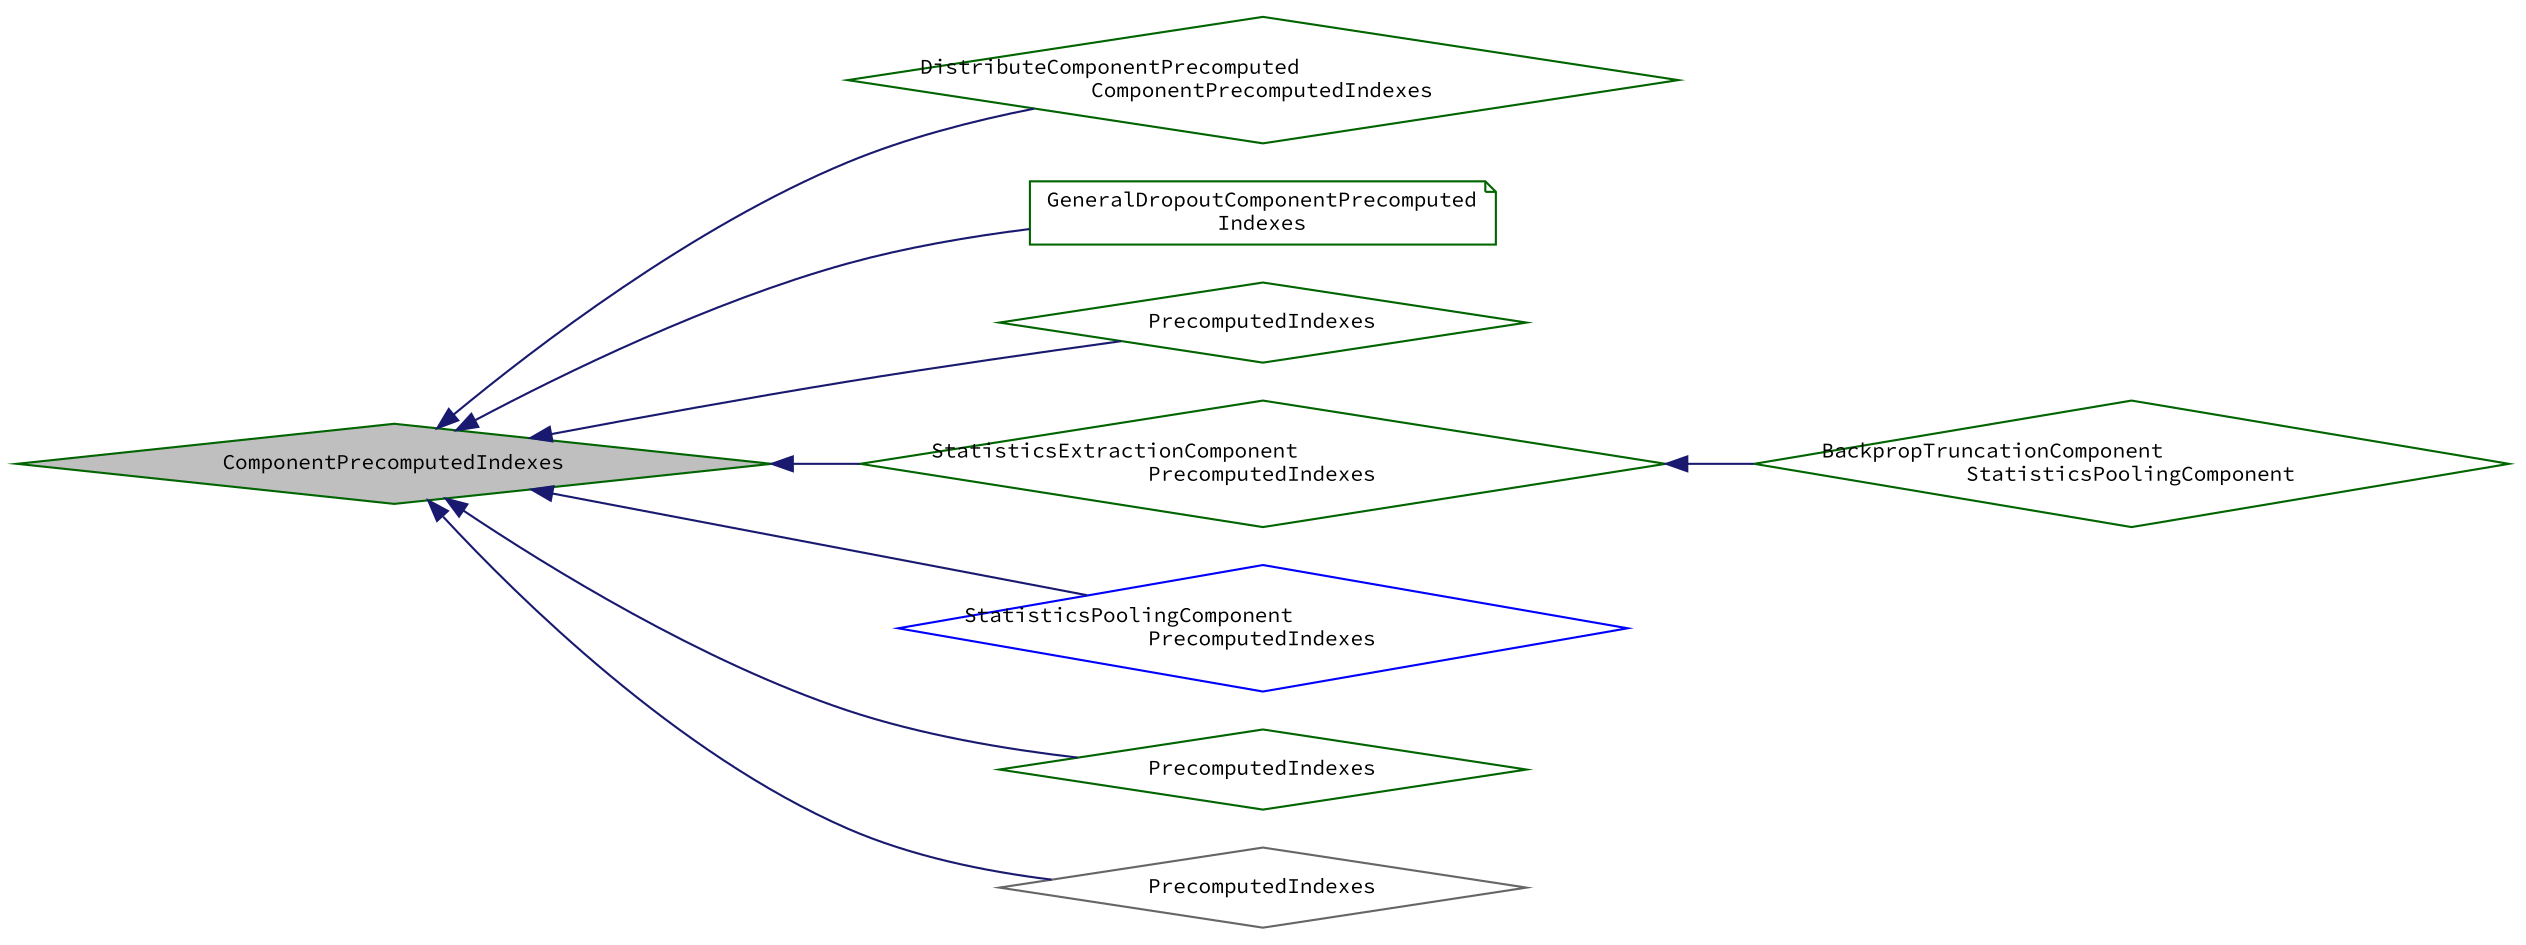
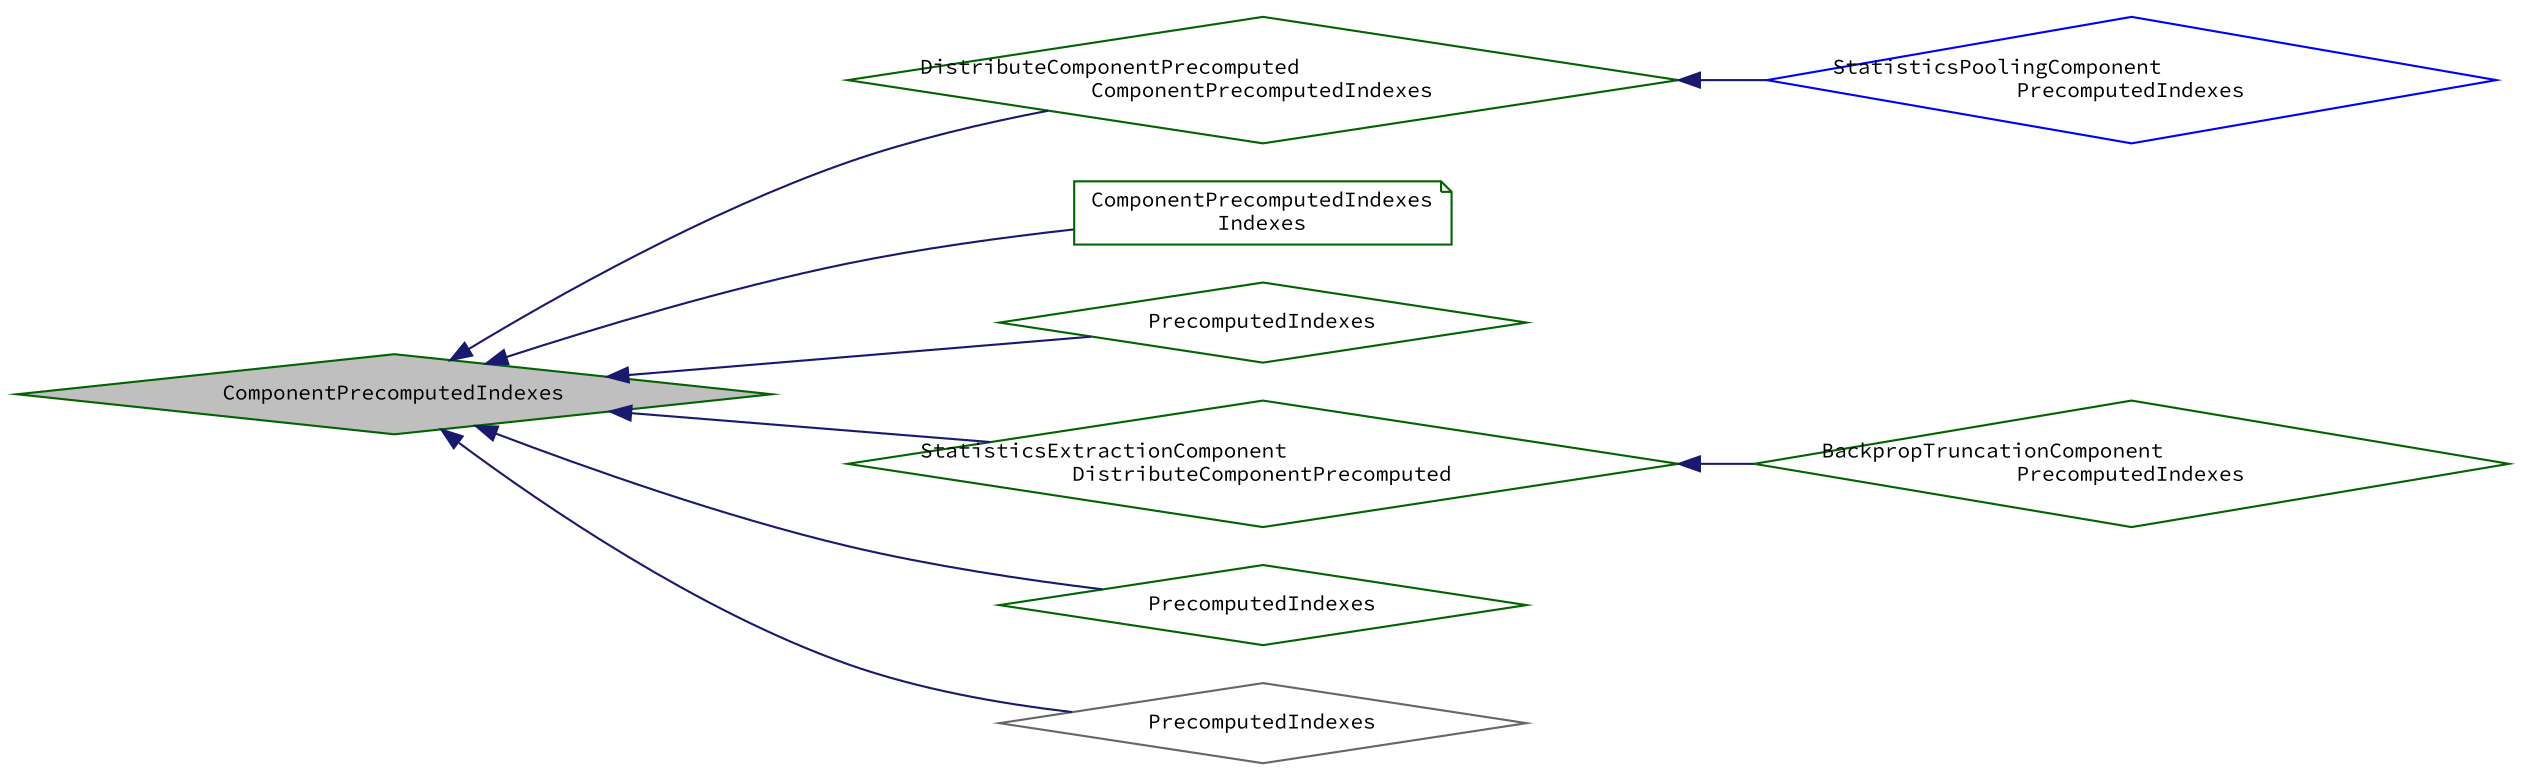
  digraph {
    fontname="Source Code Pro"
    rankdir=LR
    node [color=darkgreen fillcolor=white fontname="Source Code Pro" fontsize=10 shape=diamond style=filled]
    edge [color=midnightblue dir=back fontname="Source Code Pro" fontsize=10 labelfontname=Helvetica labelfontsize=10 style=solid]
    n1 [fillcolor=grey75 fontcolor=black height=0.2 label=ComponentPrecomputedIndexes width=0.4]
    n2 [height=0.2 label="DistributeComponentPrecomputed\lComponentPrecomputedIndexes" width=0.4]
-   n3 [height=0.2 label="GeneralDropoutComponentPrecomputed\lIndexes" shape=note width=0.4]
+   n3 [height=0.2 label="ComponentPrecomputedIndexes\lIndexes" shape=note width=0.4]
    n4 [height=0.2 label=PrecomputedIndexes width=0.4]
-   n5 [height=0.2 label="StatisticsExtractionComponent\lPrecomputedIndexes" width=0.4]
+   n5 [height=0.2 label="StatisticsExtractionComponent\lDistributeComponentPrecomputed" width=0.4]
    n6 [color=blue height=0.2 label="StatisticsPoolingComponent\lPrecomputedIndexes" width=0.4]
    n7 [height=0.2 label=PrecomputedIndexes width=0.4]
    n8 [color=gray40 height=0.2 label=PrecomputedIndexes width=0.4]
-   n9 [height=0.2 label="BackpropTruncationComponent\lStatisticsPoolingComponent" width=0.4]
+   n9 [height=0.2 label="BackpropTruncationComponent\lPrecomputedIndexes" width=0.4]
    n1 -> n2
    n1 -> n3
    n1 -> n4
    n1 -> n5
-   n1 -> n6
+   n2 -> n6
    n1 -> n7
    n1 -> n8
    n5 -> n9
  }
